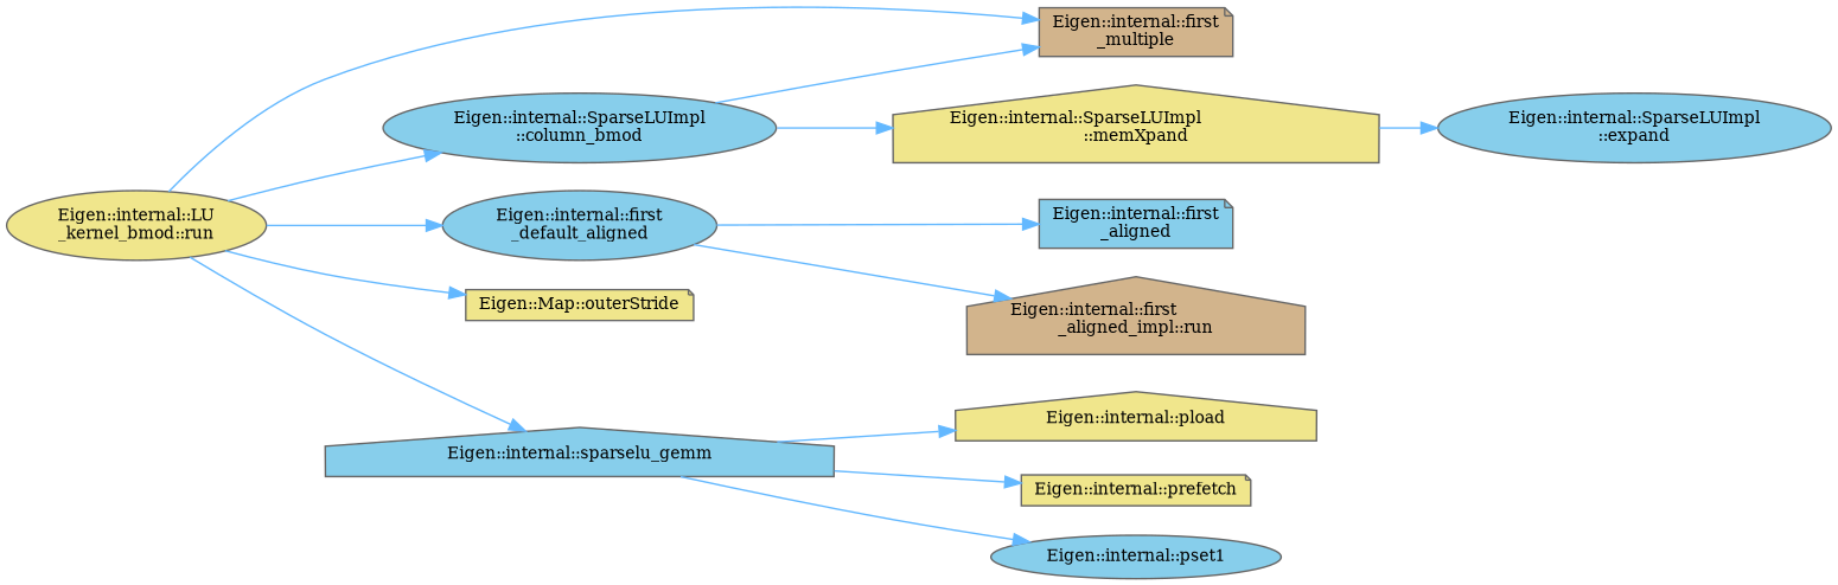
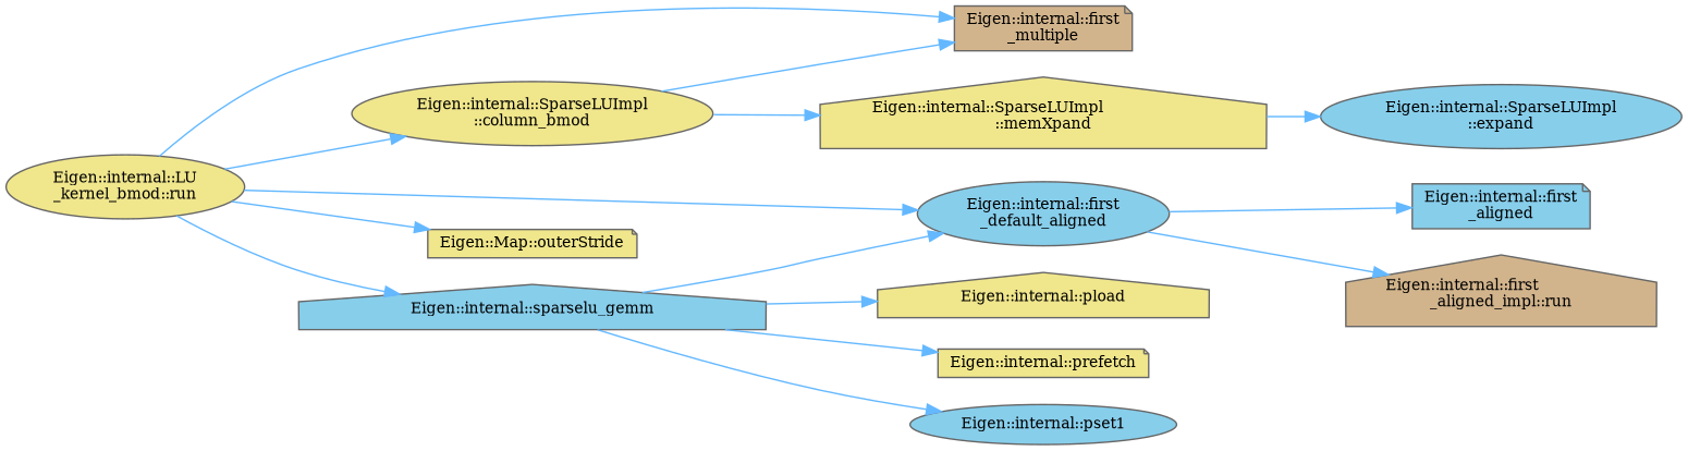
  digraph {
    fontname="DejaVu Serif"
    rankdir=LR
    node [color=grey40 fillcolor=skyblue fontname="DejaVu Serif" fontsize=10 shape=ellipse style=filled]
    edge [color=steelblue1 fontname="DejaVu Serif" fontsize=10 labelfontname=Helvetica labelfontsize=10 style=solid]
-   n1 [color=gray40 fontcolor=black height=0.2 label="Eigen::internal::SparseLUImpl\l::column_bmod" width=0.4]
+   n1 [color=gray40 fillcolor=khaki fontcolor=black height=0.2 label="Eigen::internal::SparseLUImpl\l::column_bmod" width=0.4]
    n2 [fillcolor=tan height=0.2 label="Eigen::internal::first\l_multiple" shape=note width=0.4]
    n3 [fillcolor=khaki height=0.2 label="Eigen::internal::SparseLUImpl\l::memXpand" shape=house width=0.4]
    n4 [height=0.2 label="Eigen::internal::SparseLUImpl\l::expand" width=0.4]
    n5 [fillcolor=khaki height=0.2 label="Eigen::internal::LU\l_kernel_bmod::run" width=0.4]
    n6 [height=0.2 label="Eigen::internal::first\l_default_aligned" width=0.4]
    n7 [fillcolor=khaki height=0.2 label="Eigen::Map::outerStride" shape=note width=0.4]
    n8 [height=0.2 label="Eigen::internal::sparselu_gemm" shape=house width=0.4]
    n9 [height=0.2 label="Eigen::internal::first\l_aligned" shape=note width=0.4]
    n10 [fillcolor=tan height=0.2 label="Eigen::internal::first\l_aligned_impl::run" shape=house width=0.4]
    n11 [fillcolor=khaki height=0.2 label="Eigen::internal::pload" shape=house width=0.4]
    n12 [fillcolor=khaki height=0.2 label="Eigen::internal::prefetch" shape=note width=0.4]
    n13 [height=0.2 label="Eigen::internal::pset1" width=0.4]
    n1 -> n2
    n1 -> n3
    n3 -> n4
    n5 -> n1
    n5 -> n2
    n5 -> n6
    n5 -> n7
    n5 -> n8
    n6 -> n9
    n6 -> n10
+   n8 -> n6
    n8 -> n11
    n8 -> n12
    n8 -> n13
  }
